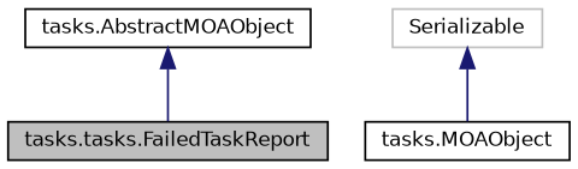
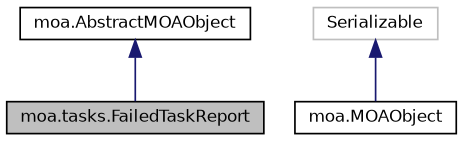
  digraph {
    node [color=black fillcolor=white fontname=Helvetica fontsize=10 shape=record style=filled]
    edge [color=midnightblue dir=back fontname=Helvetica fontsize=10 labelfontname=Helvetica labelfontsize=10 style=solid]
-   n1 [fillcolor=grey75 fontcolor=black height=0.2 label="tasks.tasks.FailedTaskReport" width=0.4]
-   n2 [height=0.2 label="tasks.AbstractMOAObject" width=0.4]
-   n3 [height=0.2 label="tasks.MOAObject" width=0.4]
+   n1 [fillcolor=grey75 fontcolor=black height=0.2 label="moa.tasks.FailedTaskReport" width=0.4]
+   n2 [height=0.2 label="moa.AbstractMOAObject" width=0.4]
+   n3 [height=0.2 label="moa.MOAObject" width=0.4]
    n4 [color=grey75 height=0.2 label=Serializable width=0.4]
    n2 -> n1
    n4 -> n3
  }
